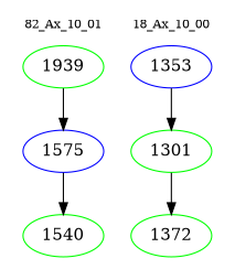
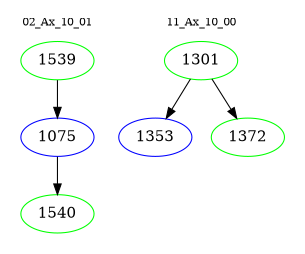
  digraph {
    node [color=green]
    edge [color=black]
-   n1 [label=1939]
+   n1 [label=1539]
    n2 [label=1540]
-   n3 [color=blue label=1575]
+   n3 [color=blue label=1075]
    n4 [label=1301]
    n5 [color=blue label=1353]
    n6 [label=1372]
    subgraph cluster_1 {
      color=white
      fontsize=10
-     label="82_Ax_10_01"
+     label="02_Ax_10_01"
      n1
      n2
      n3
    }
    subgraph cluster_2 {
      color=white
      fontsize=10
-     label="18_Ax_10_00"
+     label="11_Ax_10_00"
      n4
      n5
      n6
    }
    n1 -> n3
    n3 -> n2
-   n5 -> n4
+   n4 -> n5
    n4 -> n6
  }
